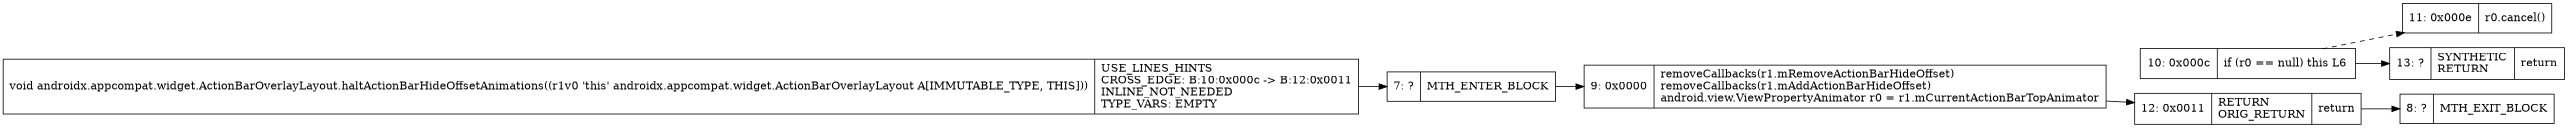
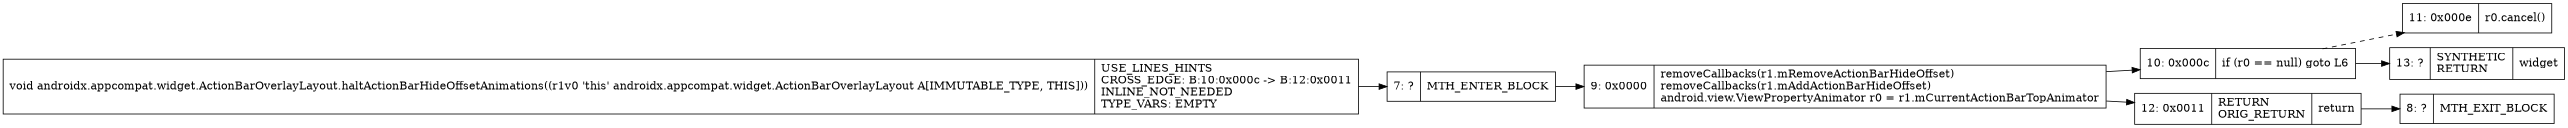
  digraph {
    rankdir=LR
    node [shape=record]
    n1 [label="{7\:\ ?|MTH_ENTER_BLOCK\l}"]
    n2 [label="{9\:\ 0x0000|removeCallbacks(r1.mRemoveActionBarHideOffset)\lremoveCallbacks(r1.mAddActionBarHideOffset)\landroid.view.ViewPropertyAnimator r0 = r1.mCurrentActionBarTopAnimator\l}"]
-   n3 [label="{10\:\ 0x000c|if (r0 == null) this L6\l}"]
+   n3 [label="{10\:\ 0x000c|if (r0 == null) goto L6\l}"]
    n4 [label="{12\:\ 0x0011|RETURN\lORIG_RETURN\l|return\l}"]
    n5 [label="{11\:\ 0x000e|r0.cancel()\l}"]
-   n6 [label="{13\:\ ?|SYNTHETIC\lRETURN\l|return\l}"]
+   n6 [label="{13\:\ ?|SYNTHETIC\lRETURN\l|widget\l}"]
    n7 [label="{8\:\ ?|MTH_EXIT_BLOCK\l}"]
    n8 [label="{void androidx.appcompat.widget.ActionBarOverlayLayout.haltActionBarHideOffsetAnimations((r1v0 'this' androidx.appcompat.widget.ActionBarOverlayLayout A[IMMUTABLE_TYPE, THIS]))  | USE_LINES_HINTS\lCROSS_EDGE: B:10:0x000c \-\> B:12:0x0011\lINLINE_NOT_NEEDED\lTYPE_VARS: EMPTY\l}"]
    n1 -> n2
+   n2 -> n3
    n2 -> n4
    n3 -> n5 [style=dashed]
    n3 -> n6
    n4 -> n7
    n8 -> n1
  }
